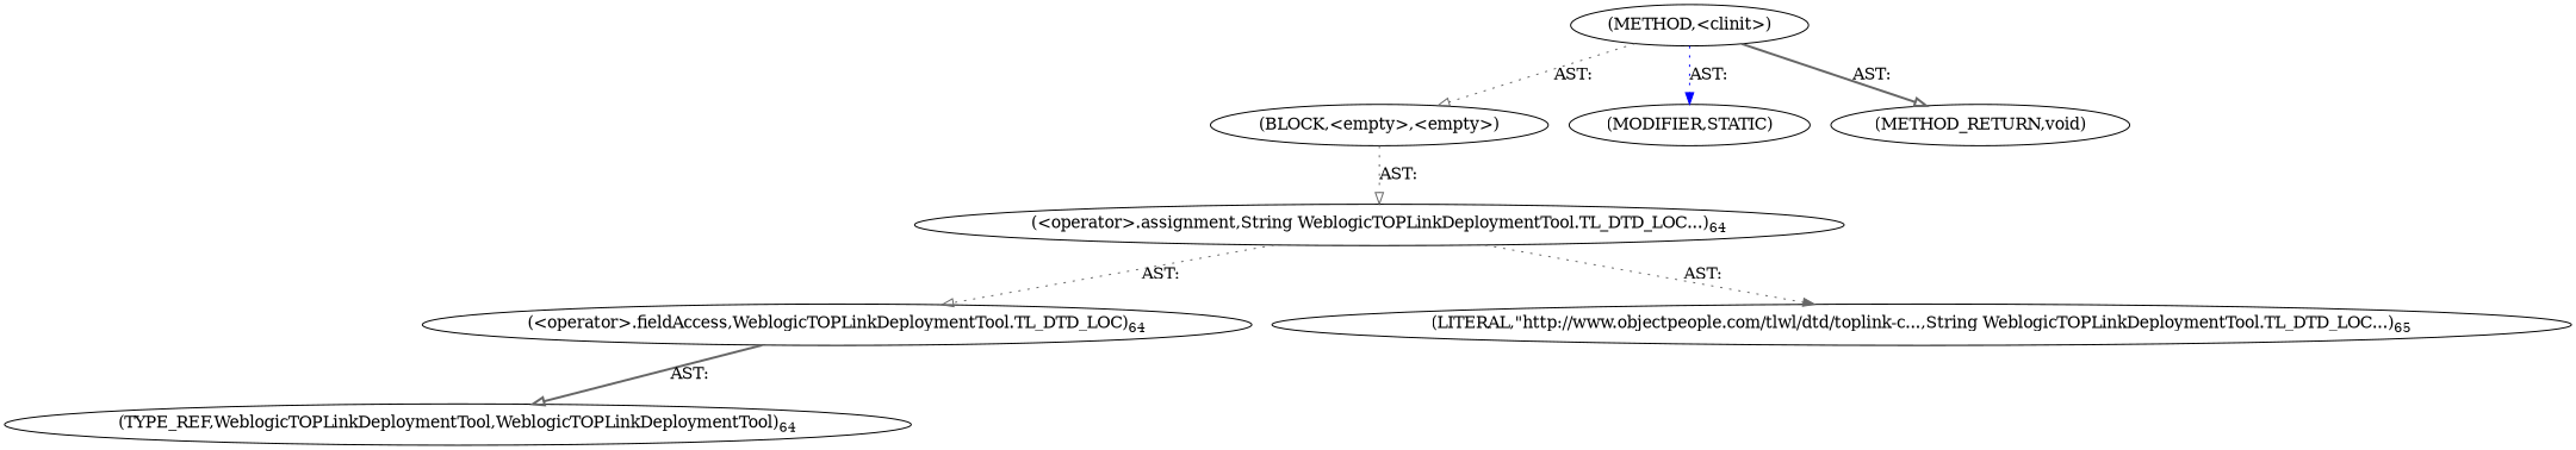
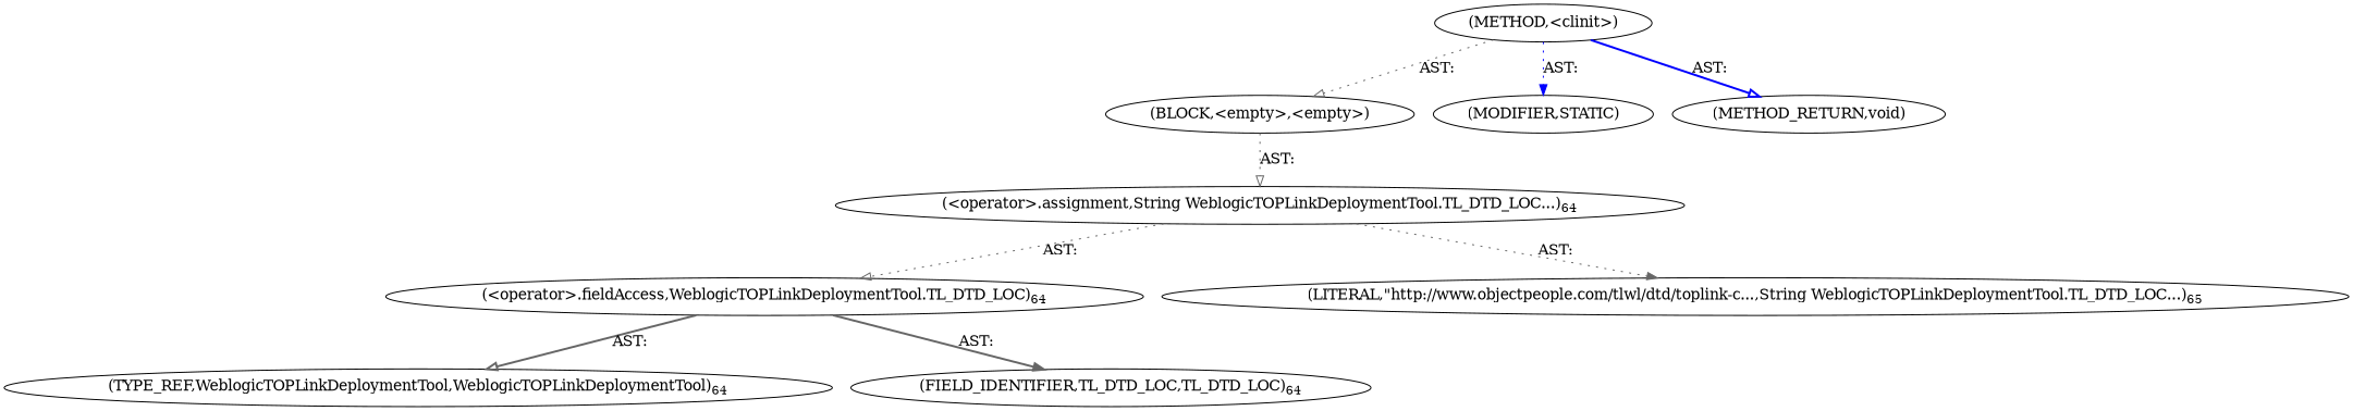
  digraph {
    edge [arrowhead=onormal color=gray40 style=dotted]
    n1 [label=<(METHOD,&lt;clinit&gt;)>]
    n2 [label=<(BLOCK,&lt;empty&gt;,&lt;empty&gt;)>]
    n3 [label=<(MODIFIER,STATIC)>]
    n4 [label=<(METHOD_RETURN,void)>]
    n5 [label=<(&lt;operator&gt;.assignment,String WeblogicTOPLinkDeploymentTool.TL_DTD_LOC...)<SUB>64</SUB>>]
    n6 [label=<(&lt;operator&gt;.fieldAccess,WeblogicTOPLinkDeploymentTool.TL_DTD_LOC)<SUB>64</SUB>>]
    n7 [label=<(LITERAL,&quot;http://www.objectpeople.com/tlwl/dtd/toplink-c...,String WeblogicTOPLinkDeploymentTool.TL_DTD_LOC...)<SUB>65</SUB>>]
    n8 [label=<(TYPE_REF,WeblogicTOPLinkDeploymentTool,WeblogicTOPLinkDeploymentTool)<SUB>64</SUB>>]
+   n9 [label=<(FIELD_IDENTIFIER,TL_DTD_LOC,TL_DTD_LOC)<SUB>64</SUB>>]
    n1 -> n2 [label="AST: "]
    n1 -> n3 [arrowhead=normal color=blue label="AST: "]
-   n1 -> n4 [label="AST: " style=bold]
+   n1 -> n4 [color=blue label="AST: " style=bold]
    n2 -> n5 [label="AST: "]
    n5 -> n6 [label="AST: "]
    n5 -> n7 [arrowhead=normal label="AST: "]
    n6 -> n8 [label="AST: " style=bold]
+   n6 -> n9 [arrowhead=normal label="AST: " style=bold]
  }
